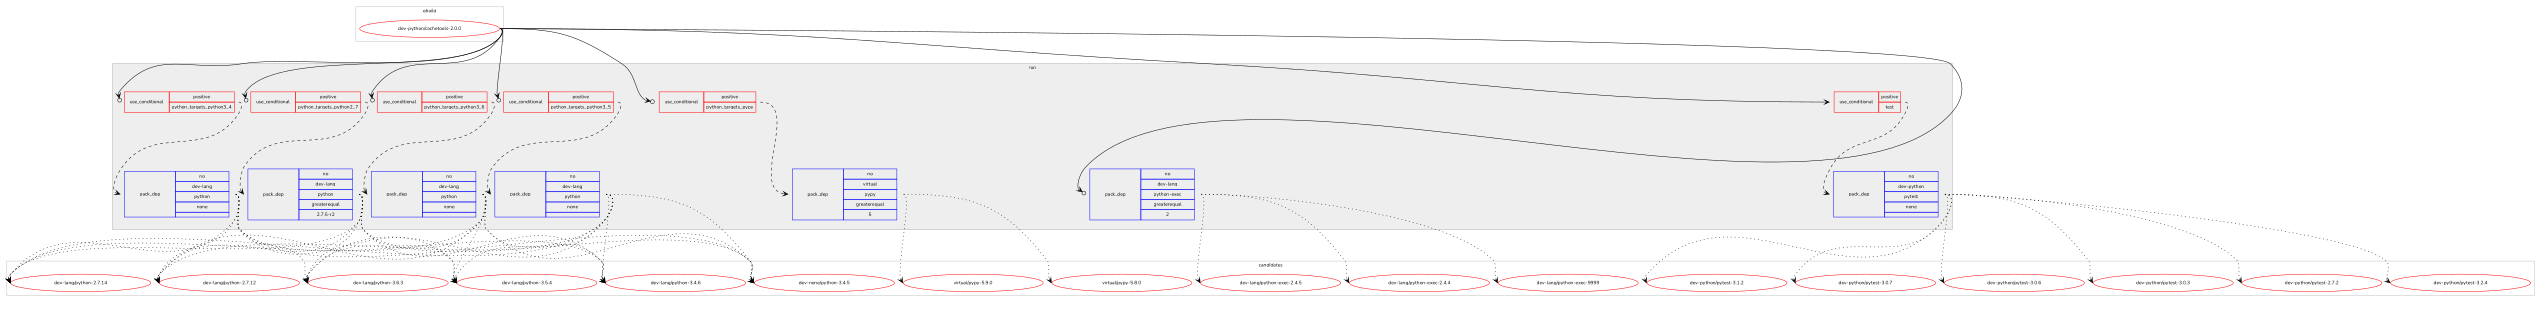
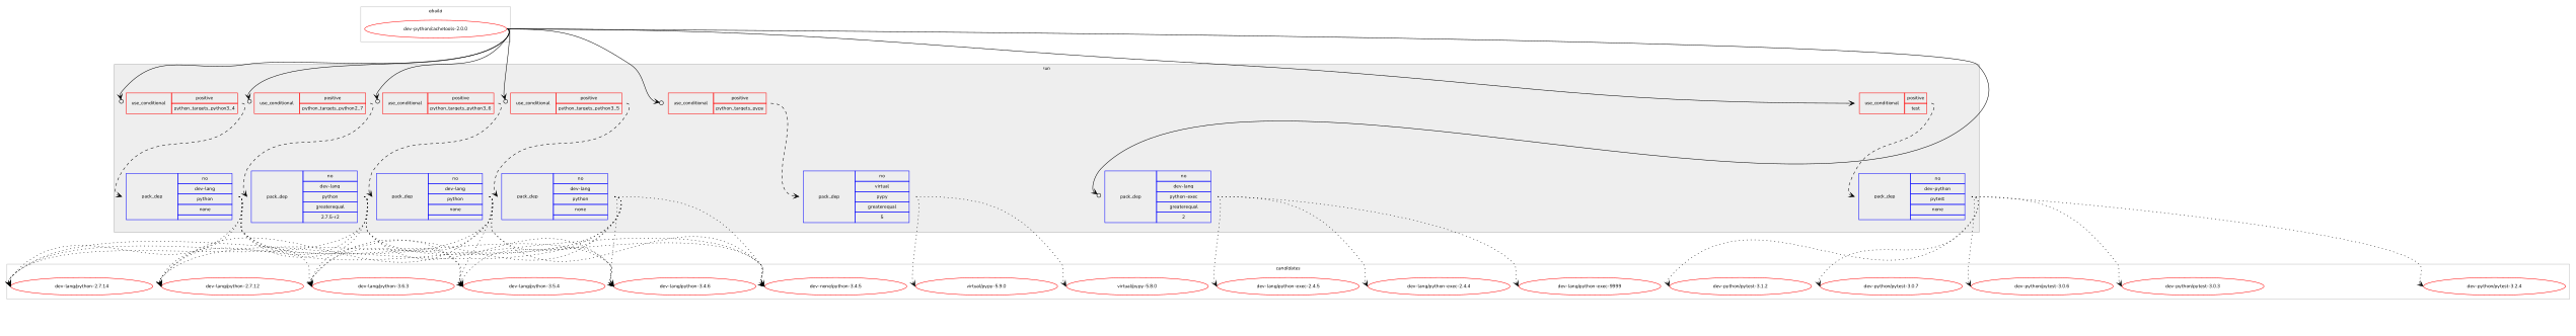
  digraph {
    compound=true
    concentrate=true
    fontname=Nunito
    fontsize=10
    newrank=true
    rankdir=TB
    ranksep=1.5
    node [color=red fontname=Nunito fontsize=10]
    edge [arrowhead=vee fontname=Nunito headport=w style=dotted tailport=e weight=100]
    n1 [label="dev-python/cachetools-2.0.0" width=4]
    n2 [color=blue label=<<TABLE BORDER="0" CELLBORDER="1" CELLSPACING="0" CELLPADDING="4" WIDTH="220"><TR><TD ROWSPAN="6" CELLPADDING="30">pack_dep</TD></TR><TR><TD WIDTH="110">no</TD></TR><TR><TD>dev-python</TD></TR><TR><TD>pytest</TD></TR><TR><TD>none</TD></TR><TR><TD></TD></TR></TABLE>> shape=none]
    n3 [label=<<TABLE BORDER="0" CELLBORDER="1" CELLSPACING="0" CELLPADDING="4"><TR><TD ROWSPAN="3" CELLPADDING="10">use_conditional</TD></TR><TR><TD>positive</TD></TR><TR><TD>test</TD></TR></TABLE>> shape=none]
    n4 [color=blue label=<<TABLE BORDER="0" CELLBORDER="1" CELLSPACING="0" CELLPADDING="4" WIDTH="220"><TR><TD ROWSPAN="6" CELLPADDING="30">pack_dep</TD></TR><TR><TD WIDTH="110">no</TD></TR><TR><TD>virtual</TD></TR><TR><TD>pypy</TD></TR><TR><TD>greaterequal</TD></TR><TR><TD>5</TD></TR></TABLE>> shape=none]
    n5 [label=<<TABLE BORDER="0" CELLBORDER="1" CELLSPACING="0" CELLPADDING="4"><TR><TD ROWSPAN="3" CELLPADDING="10">use_conditional</TD></TR><TR><TD>positive</TD></TR><TR><TD>python_targets_pypy</TD></TR></TABLE>> shape=none]
    n6 [color=blue label=<<TABLE BORDER="0" CELLBORDER="1" CELLSPACING="0" CELLPADDING="4" WIDTH="220"><TR><TD ROWSPAN="6" CELLPADDING="30">pack_dep</TD></TR><TR><TD WIDTH="110">no</TD></TR><TR><TD>dev-lang</TD></TR><TR><TD>python</TD></TR><TR><TD>greaterequal</TD></TR><TR><TD>2.7.5-r2</TD></TR></TABLE>> shape=none]
    n7 [label=<<TABLE BORDER="0" CELLBORDER="1" CELLSPACING="0" CELLPADDING="4"><TR><TD ROWSPAN="3" CELLPADDING="10">use_conditional</TD></TR><TR><TD>positive</TD></TR><TR><TD>python_targets_python2_7</TD></TR></TABLE>> shape=none]
    n8 [color=blue label=<<TABLE BORDER="0" CELLBORDER="1" CELLSPACING="0" CELLPADDING="4" WIDTH="220"><TR><TD ROWSPAN="6" CELLPADDING="30">pack_dep</TD></TR><TR><TD WIDTH="110">no</TD></TR><TR><TD>dev-lang</TD></TR><TR><TD>python</TD></TR><TR><TD>none</TD></TR><TR><TD></TD></TR></TABLE>> shape=none]
    n9 [label=<<TABLE BORDER="0" CELLBORDER="1" CELLSPACING="0" CELLPADDING="4"><TR><TD ROWSPAN="3" CELLPADDING="10">use_conditional</TD></TR><TR><TD>positive</TD></TR><TR><TD>python_targets_python3_4</TD></TR></TABLE>> shape=none]
    n10 [color=blue label=<<TABLE BORDER="0" CELLBORDER="1" CELLSPACING="0" CELLPADDING="4" WIDTH="220"><TR><TD ROWSPAN="6" CELLPADDING="30">pack_dep</TD></TR><TR><TD WIDTH="110">no</TD></TR><TR><TD>dev-lang</TD></TR><TR><TD>python</TD></TR><TR><TD>none</TD></TR><TR><TD></TD></TR></TABLE>> shape=none]
    n11 [label=<<TABLE BORDER="0" CELLBORDER="1" CELLSPACING="0" CELLPADDING="4"><TR><TD ROWSPAN="3" CELLPADDING="10">use_conditional</TD></TR><TR><TD>positive</TD></TR><TR><TD>python_targets_python3_5</TD></TR></TABLE>> shape=none]
    n12 [color=blue label=<<TABLE BORDER="0" CELLBORDER="1" CELLSPACING="0" CELLPADDING="4" WIDTH="220"><TR><TD ROWSPAN="6" CELLPADDING="30">pack_dep</TD></TR><TR><TD WIDTH="110">no</TD></TR><TR><TD>dev-lang</TD></TR><TR><TD>python</TD></TR><TR><TD>none</TD></TR><TR><TD></TD></TR></TABLE>> shape=none]
    n13 [label=<<TABLE BORDER="0" CELLBORDER="1" CELLSPACING="0" CELLPADDING="4"><TR><TD ROWSPAN="3" CELLPADDING="10">use_conditional</TD></TR><TR><TD>positive</TD></TR><TR><TD>python_targets_python3_6</TD></TR></TABLE>> shape=none]
    n14 [color=blue label=<<TABLE BORDER="0" CELLBORDER="1" CELLSPACING="0" CELLPADDING="4" WIDTH="220"><TR><TD ROWSPAN="6" CELLPADDING="30">pack_dep</TD></TR><TR><TD WIDTH="110">no</TD></TR><TR><TD>dev-lang</TD></TR><TR><TD>python-exec</TD></TR><TR><TD>greaterequal</TD></TR><TR><TD>2</TD></TR></TABLE>> shape=none]
-   n15 [label="dev-python/pytest-2.7.2" width=4]
    n16 [label="dev-python/pytest-3.0.3" width=4]
    n17 [label="dev-python/pytest-3.0.6" width=4]
    n18 [label="dev-python/pytest-3.0.7" width=4]
    n19 [label="dev-python/pytest-3.1.2" width=4]
    n20 [label="dev-python/pytest-3.2.4" width=4]
    n21 [label="virtual/pypy-5.8.0" width=4]
    n22 [label="virtual/pypy-5.9.0" width=4]
    n23 [label="dev-lang/python-2.7.12" width=4]
    n24 [label="dev-lang/python-2.7.14" width=4]
    n25 [label="dev-none/python-3.4.5" width=4]
    n26 [label="dev-lang/python-3.4.6" width=4]
    n27 [label="dev-lang/python-3.5.4" width=4]
    n28 [label="dev-lang/python-3.6.3" width=4]
    n29 [label="dev-lang/python-exec-2.4.4" width=4]
    n30 [label="dev-lang/python-exec-2.4.5" width=4]
    n31 [label="dev-lang/python-exec-9999" width=4]
    subgraph cluster_1 {
      color=gray
      label=<<i>ebuild</i>>
      rank=same
      n1
    }
    subgraph cluster_2 {
      color=gray
      label=<<i>dependencies</i>>
      subgraph cluster_3 {
        color=gray
        fillcolor="#eeeeee"
        label=<<i>compile</i>>
        style=filled
        subgraph sub_4 {
          color=gray
          fillcolor="#eeeeee"
          label=<<i>compile</i>>
          style=filled
          n3
          subgraph sub_5 {
            color=gray
            fillcolor="#eeeeee"
            label=<<i>compile</i>>
            style=filled
            n2
          }
        }
      }
      subgraph cluster_6 {
        color=gray
        fillcolor="#eeeeee"
        label=<<i>compile and run</i>>
        style=filled
        subgraph sub_7 {
          color=gray
          fillcolor="#eeeeee"
          label=<<i>compile and run</i>>
          style=filled
          n5
          subgraph sub_8 {
            color=gray
            fillcolor="#eeeeee"
            label=<<i>compile and run</i>>
            style=filled
            n4
          }
        }
        subgraph sub_9 {
          color=gray
          fillcolor="#eeeeee"
          label=<<i>compile and run</i>>
          style=filled
          n7
          subgraph sub_10 {
            color=gray
            fillcolor="#eeeeee"
            label=<<i>compile and run</i>>
            style=filled
            n6
          }
        }
        subgraph sub_11 {
          color=gray
          fillcolor="#eeeeee"
          label=<<i>compile and run</i>>
          style=filled
          n9
          subgraph sub_12 {
            color=gray
            fillcolor="#eeeeee"
            label=<<i>compile and run</i>>
            style=filled
            n8
          }
        }
        subgraph sub_13 {
          color=gray
          fillcolor="#eeeeee"
          label=<<i>compile and run</i>>
          style=filled
          n11
          subgraph sub_14 {
            color=gray
            fillcolor="#eeeeee"
            label=<<i>compile and run</i>>
            style=filled
            n10
          }
        }
        subgraph sub_15 {
          color=gray
          fillcolor="#eeeeee"
          label=<<i>compile and run</i>>
          style=filled
          n13
          subgraph sub_16 {
            color=gray
            fillcolor="#eeeeee"
            label=<<i>compile and run</i>>
            style=filled
            n12
          }
        }
        subgraph sub_17 {
          color=gray
          fillcolor="#eeeeee"
          label=<<i>compile and run</i>>
          style=filled
          n14
        }
      }
      subgraph cluster_18 {
        color=gray
        fillcolor="#eeeeee"
        label=<<i>run</i>>
        style=filled
      }
    }
    subgraph cluster_19 {
      color=gray
      label=<<i>candidates</i>>
      rank=same
      subgraph sub_20 {
        color=black
        label=<<i>candidates</i>>
        nodesep=1
        rank=same
-       n15
        n16
        n17
        n18
        n19
        n20
      }
      subgraph sub_21 {
        color=black
        label=<<i>candidates</i>>
        nodesep=1
        rank=same
        n21
        n22
      }
      subgraph sub_22 {
        color=black
        label=<<i>candidates</i>>
        nodesep=1
        rank=same
        n23
        n24
        n25
        n26
        n27
        n28
      }
      subgraph sub_23 {
        color=black
        label=<<i>candidates</i>>
        nodesep=1
        rank=same
        n23
        n24
        n25
        n26
        n27
        n28
      }
      subgraph sub_24 {
        color=black
        label=<<i>candidates</i>>
        nodesep=1
        rank=same
        n23
        n24
        n25
        n26
        n27
        n28
      }
      subgraph sub_25 {
        color=black
        label=<<i>candidates</i>>
        nodesep=1
        rank=same
        n23
        n24
        n25
        n26
        n27
        n28
      }
      subgraph sub_26 {
        color=black
        label=<<i>candidates</i>>
        nodesep=1
        rank=same
        n29
        n30
        n31
      }
    }
    n1 -> n3 [style=solid weight=20]
    n1 -> n5 [arrowhead=odotvee style=solid weight=20]
    n1 -> n7 [arrowhead=odotvee style=solid weight=20]
    n1 -> n9 [arrowhead=odotvee style=solid weight=20]
    n1 -> n11 [arrowhead=odotvee style=solid weight=20]
    n1 -> n13 [arrowhead=odotvee style=solid weight=20]
    n1 -> n14 [arrowhead=odotvee style=solid weight=20]
-   n2 -> n15
    n2 -> n16
    n2 -> n17
    n2 -> n18
    n2 -> n19
    n2 -> n20
    n3 -> n2 [style=dashed weight=20]
    n4 -> n21
    n4 -> n22
    n5 -> n4 [style=dashed weight=20]
    n6 -> n23
    n6 -> n24
    n6 -> n25
    n6 -> n26
    n6 -> n27
    n6 -> n28
    n7 -> n6 [style=dashed weight=20]
    n8 -> n23
    n8 -> n24
    n8 -> n25
    n8 -> n26
    n8 -> n27
    n8 -> n28
    n9 -> n8 [style=dashed weight=20]
    n10 -> n23
    n10 -> n24
    n10 -> n25
    n10 -> n26
    n10 -> n27
    n10 -> n28
    n11 -> n10 [style=dashed weight=20]
    n12 -> n23
    n12 -> n24
    n12 -> n25
    n12 -> n26
    n12 -> n27
    n12 -> n28
    n13 -> n12 [style=dashed weight=20]
    n14 -> n29
    n14 -> n30
    n14 -> n31
  }
